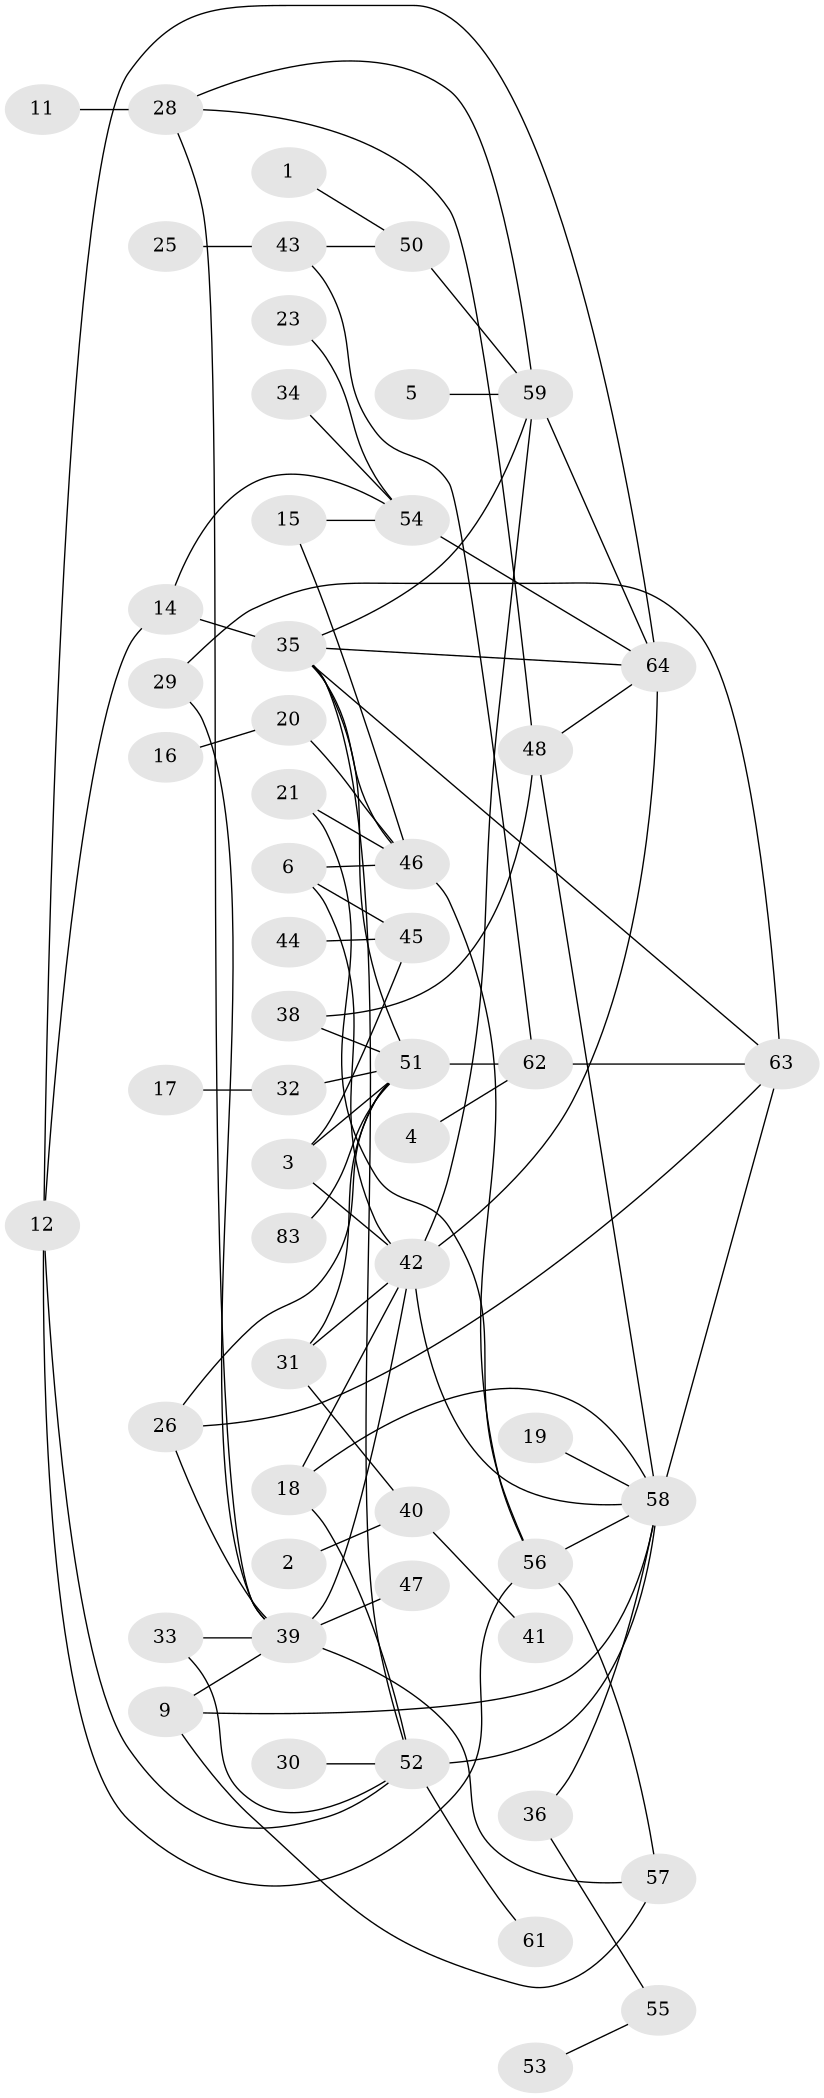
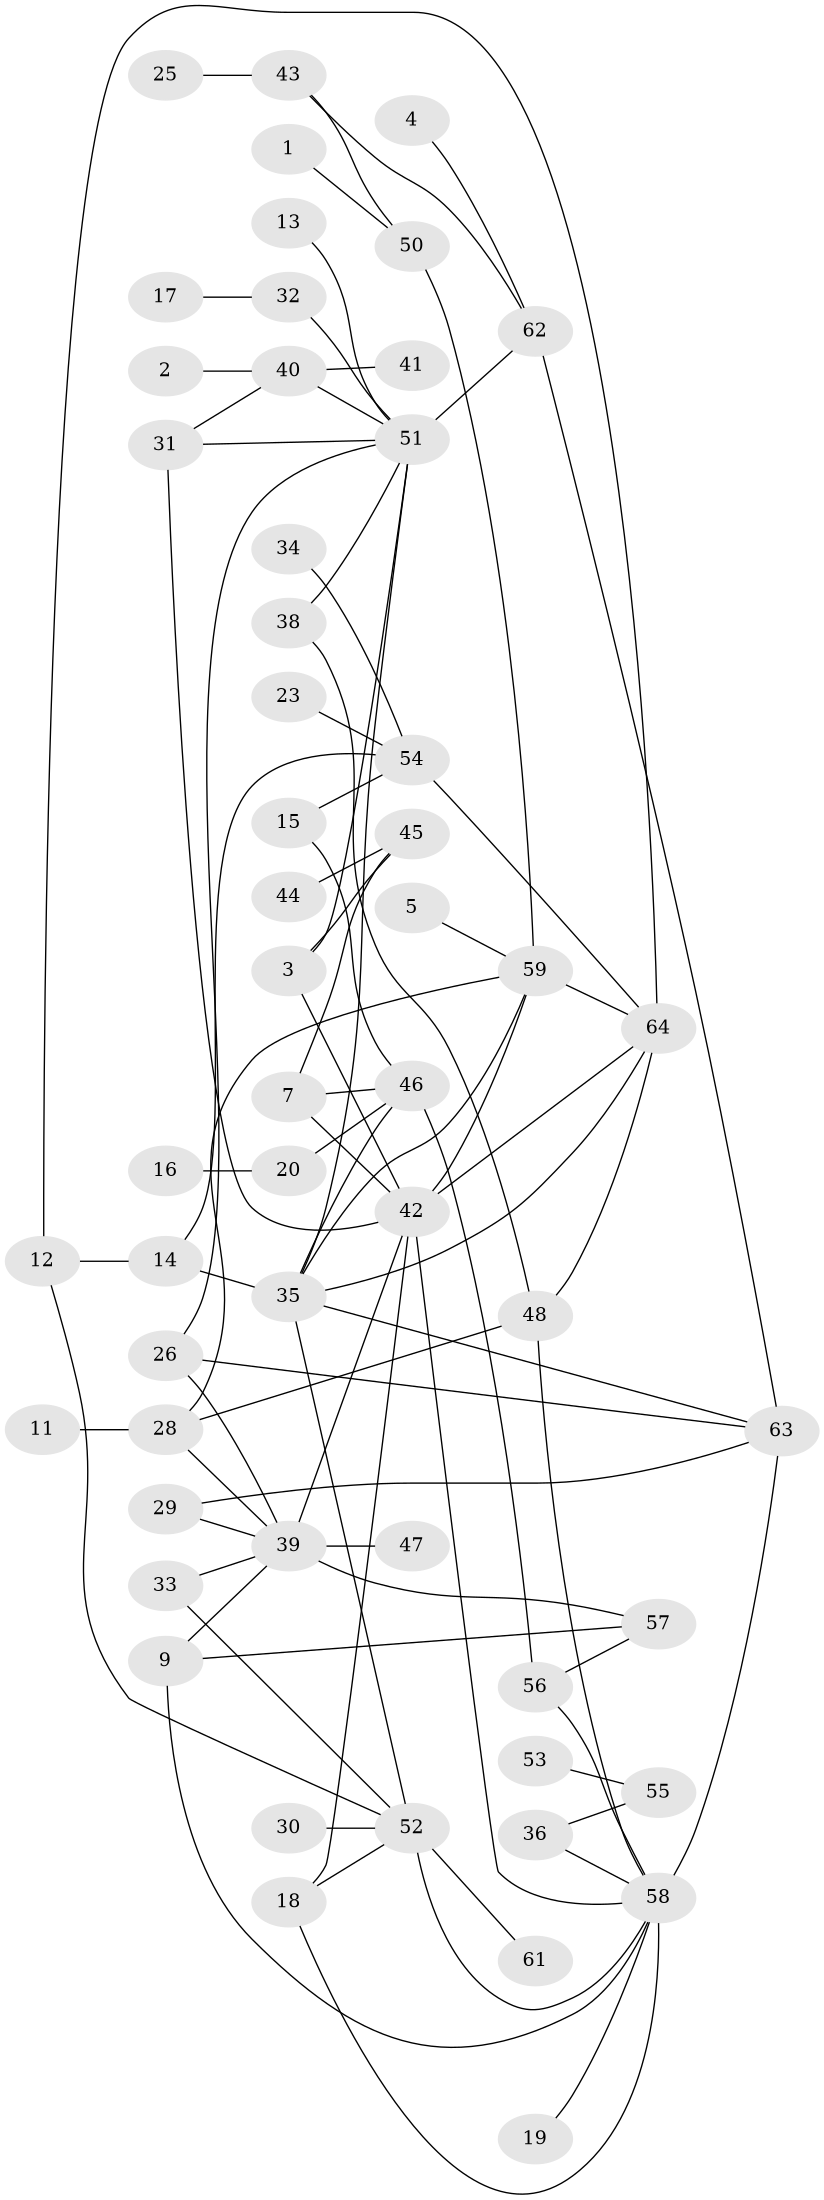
  graph {
    rankdir=LR
    node [color=gray90 style=filled]
    edge [weight=1.0]
    1
    50
    59
    2
    40
    51
    41
    3
    42
    45
    58
    64
    62
    4
    63
    5
-   7 [label=6]
+   7
    46
    56
    9
    39
    57
    47
    11
    28
    48
    12
    14
    52
    35
    54
    31
    61
-   13 [label=83]
+   13
    15
    16
    20
    17
    32
    18
    19
-   21
    23
    25
    43
    26
    29
    30
    33
    34
    36
    55
    38
    44
    53
    1 -- 50
    50 -- 59
    59 -- 64
    2 -- 40
+   40 -- 51
    40 -- 41
    51 -- 62
    3 -- 51
    3 -- 42
    3 -- 45
    42 -- 59
    42 -- 58
    42 -- 64 [weight=2.0]
    58 -- 63
    62 -- 63
    4 -- 62
    5 -- 59 [weight=2.0]
    7 -- 42
    7 -- 45
    7 -- 46
    46 -- 56
    56 -- 58
    56 -- 57
    9 -- 58
    9 -- 39
    9 -- 57
    39 -- 42
    39 -- 57
    39 -- 47
    11 -- 28
    28 -- 59
    28 -- 39
    28 -- 48
    48 -- 58
    48 -- 64
    12 -- 64
-   12 -- 56
    12 -- 14
    12 -- 52
    14 -- 35
    14 -- 54
    52 -- 58
    52 -- 61
    35 -- 59
    35 -- 51
    35 -- 64
    35 -- 63
    35 -- 46
    35 -- 52
    54 -- 64 [weight=2.0]
    31 -- 40
    31 -- 51
    31 -- 42
    13 -- 51
    15 -- 46
    15 -- 54
    16 -- 20
    20 -- 46
    17 -- 32
    32 -- 51
    18 -- 42
    18 -- 58
    18 -- 52
    19 -- 58
-   21 -- 46
-   21 -- 56
    23 -- 54
    25 -- 43
    43 -- 50
    43 -- 62
    26 -- 51
    26 -- 63
    26 -- 39
    29 -- 63
    29 -- 39
    30 -- 52
    33 -- 39
    33 -- 52
    34 -- 54
    36 -- 58
    36 -- 55
    38 -- 51
    38 -- 48
    44 -- 45
    53 -- 55
  }
